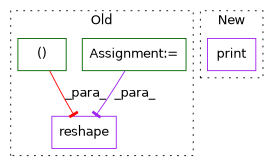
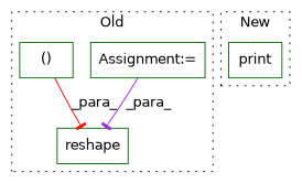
  digraph {
    fontname="DejaVu Sans"
    node [a=32 color=purple fontname="DejaVu Sans" shape=box]
    edge [arrowhead=tee fontname="DejaVu Sans"]
-   n1 [l="8,2" label=reshape s="1706,1785"]
+   n1 [color=darkgreen l="8,2" label=reshape s="1706,1785"]
    n2 [a=7 color=darkgreen l=1 label="Assignment:=" s=1694]
    n3 [a=106 color=darkgreen l=58 label="()" s=1727]
-   n4 [l="6,1" label=print s="2387,2491"]
+   n4 [color=darkgreen l="6,1" label=print s="2387,2491"]
    subgraph cluster_1 {
      label=Old
      style=dotted
      n1
      n2
      n3
    }
    subgraph cluster_2 {
      label=New
      style=dotted
      n4
    }
    n2 -> n1 [color=purple label=_para_]
    n3 -> n1 [color=red label=_para_]
  }
